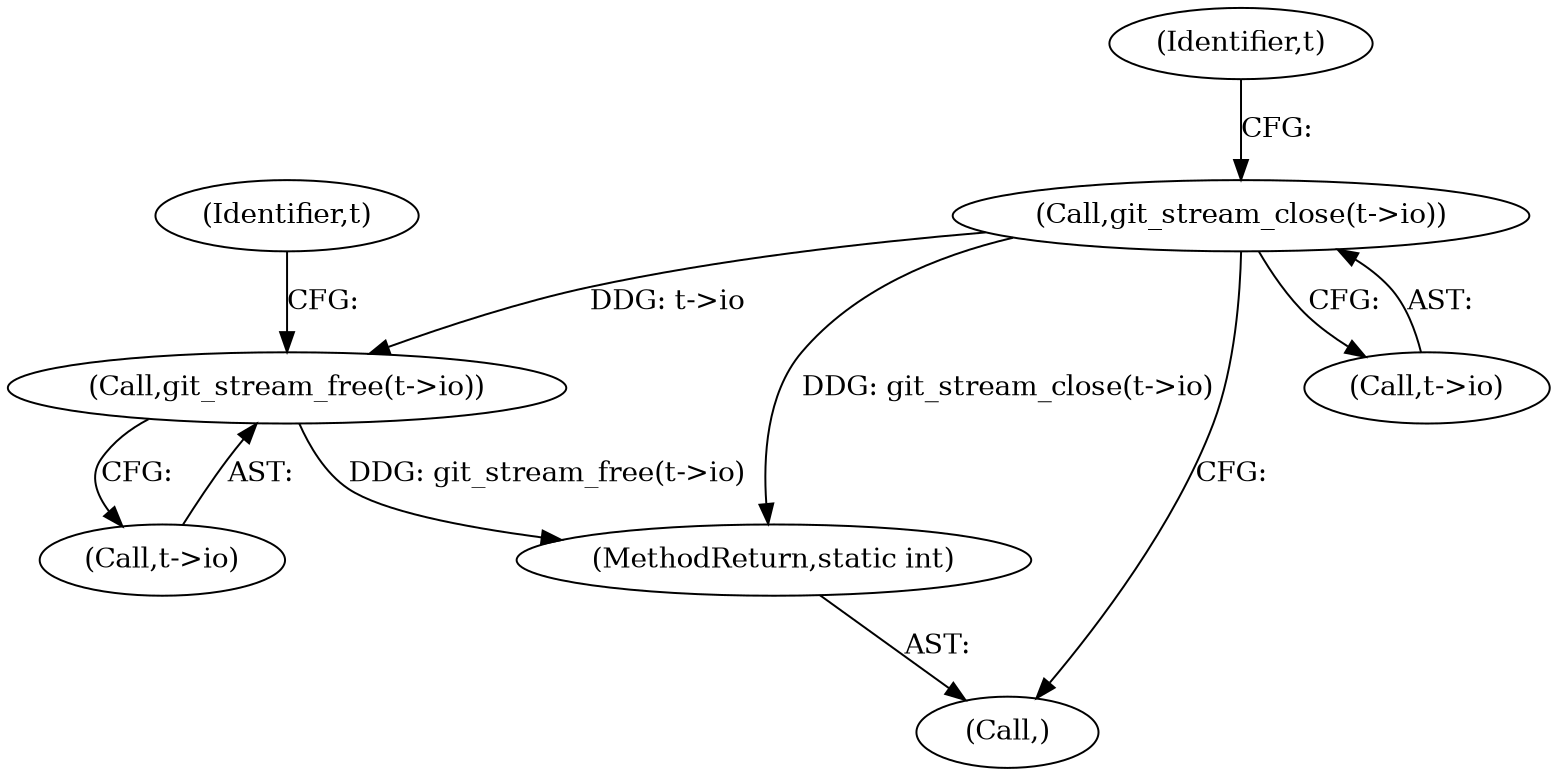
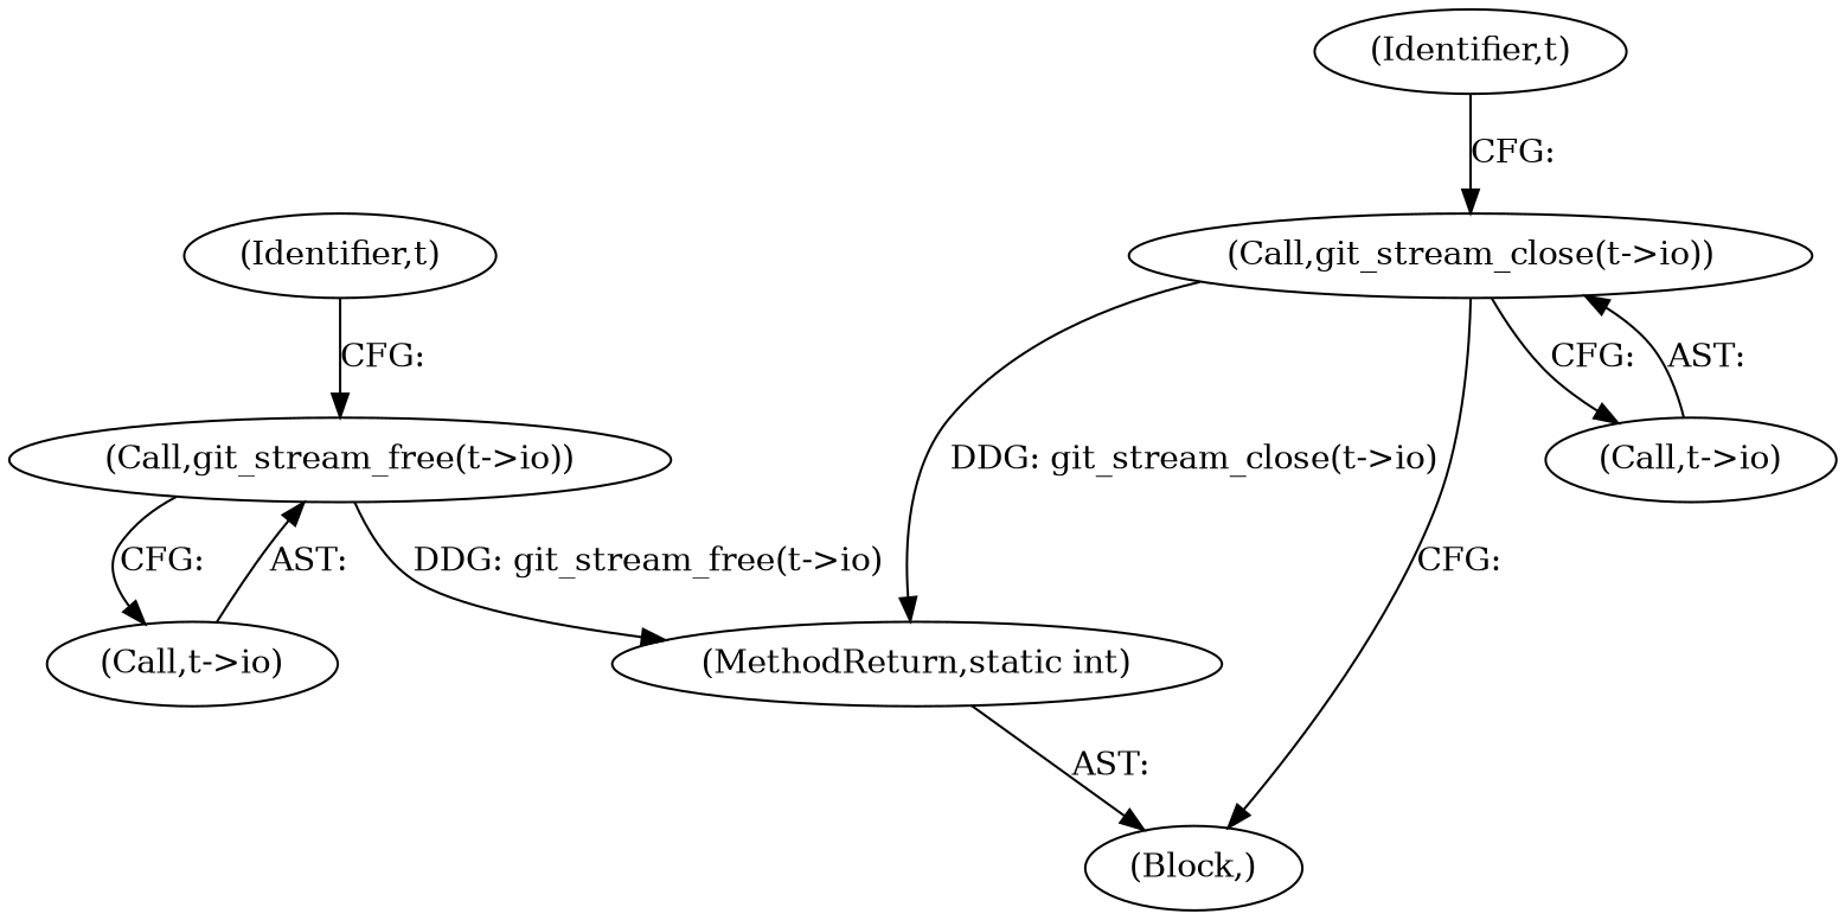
  digraph {
    n1 [label="(Call,git_stream_free(t->io))"]
    n2 [label="(Call,t->io)"]
    n3 [label="(MethodReturn,static int)"]
-   n4 [label="(Call,)"]
+   n4 [label="(Block,)"]
    n5 [label="(Call,git_stream_close(t->io))"]
    n6 [label="(Call,t->io)"]
    n7 [label="(Identifier,t)"]
    n8 [label="(Identifier,t)"]
    n1 -> n2 [label="CFG: "]
    n1 -> n3 [label="DDG: git_stream_free(t->io)"]
    n2 -> n1 [label="AST: "]
    n3 -> n4 [label="AST: "]
-   n5 -> n1 [label="DDG: t->io"]
    n5 -> n3 [label="DDG: git_stream_close(t->io)"]
    n5 -> n4 [label="CFG: "]
    n5 -> n6 [label="CFG: "]
    n6 -> n5 [label="AST: "]
    n7 -> n5 [label="CFG: "]
    n8 -> n1 [label="CFG: "]
  }
